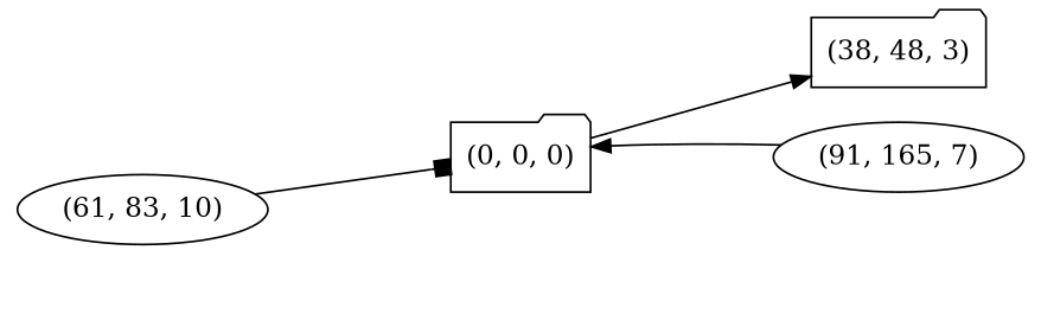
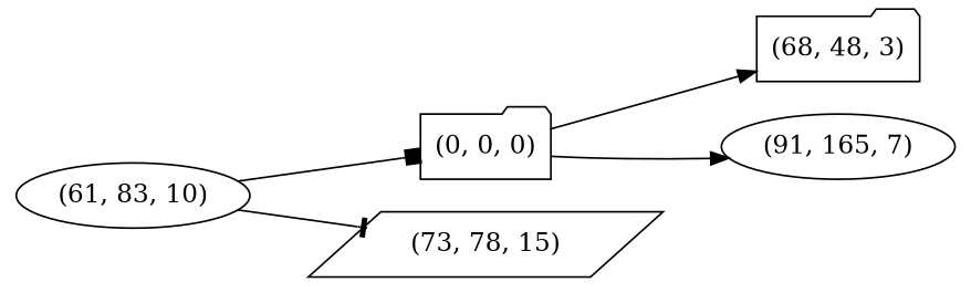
  digraph {
    rankdir=LR
    node [shape=folder]
    edge [arrowhead=normal]
    "(0, 0, 0)"
-   "(38, 48, 3)"
+   "(38, 48, 3)" [label="(68, 48, 3)"]
    n3 [label="(91, 165, 7)" shape=ellipse]
    "(61, 83, 10)" [shape=ellipse]
+   "(73, 78, 15)" [shape=parallelogram]
    "(0, 0, 0)" -> "(38, 48, 3)"
-   n3 -> "(0, 0, 0)"
+   "(0, 0, 0)" -> n3
    "(61, 83, 10)" -> "(0, 0, 0)" [arrowhead=box]
+   "(61, 83, 10)" -> "(73, 78, 15)" [arrowhead=tee]
  }
